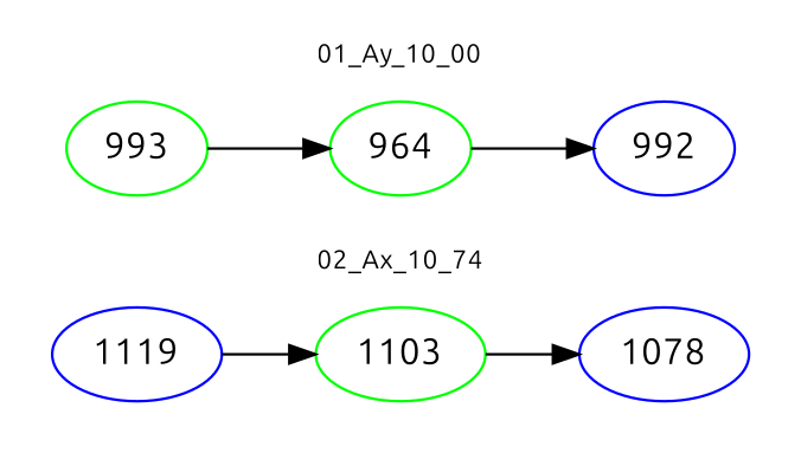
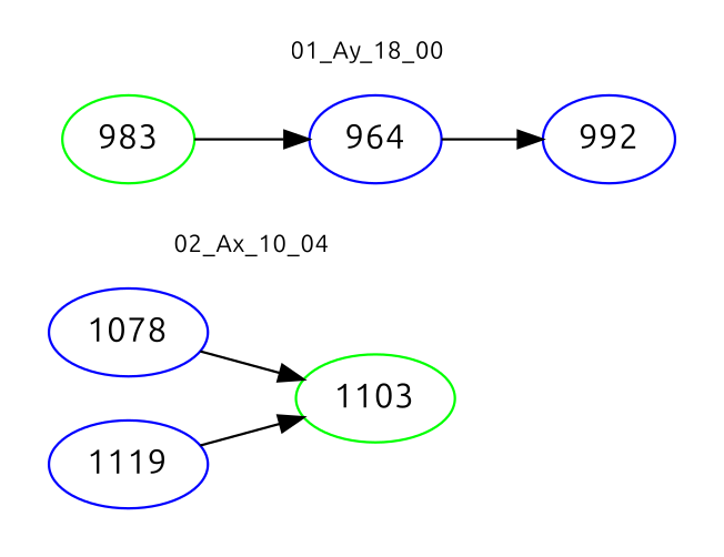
  digraph {
    fontname=Ubuntu
    rankdir=LR
    node [color=blue fontname=Ubuntu]
    edge [color=black fontname=Ubuntu]
    n1 [label=1078]
    n2 [color=green label=1103]
    n3 [label=1119]
-   n4 [color=green label=993]
-   n5 [color=green label=964]
+   n4 [color=green label=983]
+   n5 [label=964]
    n6 [label=992]
    subgraph cluster_1 {
      color=white
      fontsize=10
-     label="02_Ax_10_74"
+     label="02_Ax_10_04"
      n1
      n2
      n3
    }
    subgraph cluster_2 {
      color=white
      fontsize=10
-     label="01_Ay_10_00"
+     label="01_Ay_18_00"
      n4
      n5
      n6
    }
-   n2 -> n1
+   n1 -> n2
    n3 -> n2
    n4 -> n5
    n5 -> n6
  }
